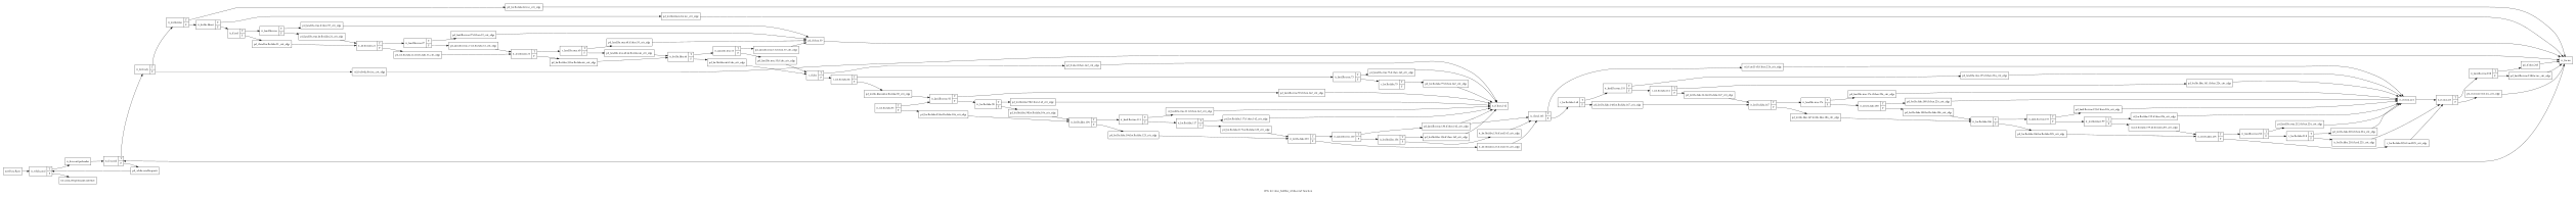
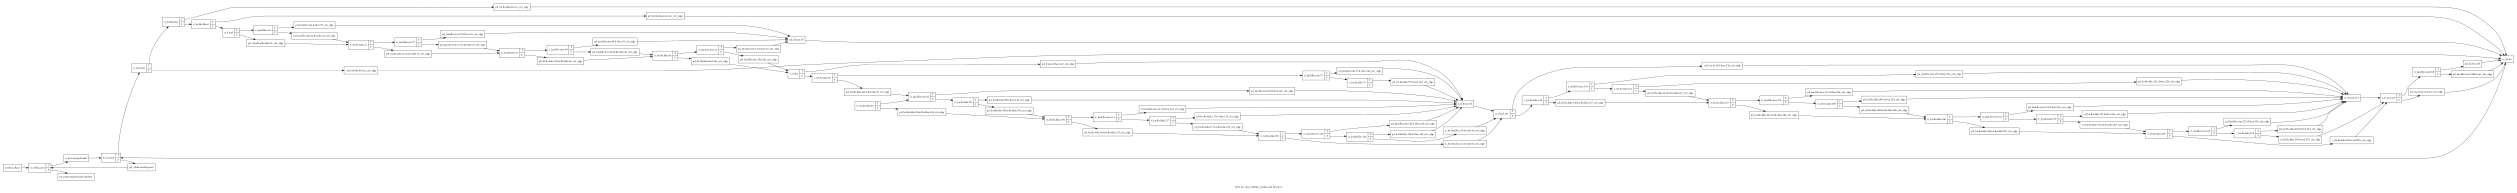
  digraph {
    fontname="EB Garamond"
    label="CFG for 'close_bubbles_while.cond' function"
    rankdir=LR
    node [fontname="EB Garamond" shape=record]
    edge [fontname="EB Garamond"]
    n1 [label="{newFuncRoot}"]
    n2 [label="{it_while.cond|{<s0>T|<s1>F}}"]
    n3 [label="{for.cond.248.preheader.exitStub}"]
    n4 [label="{it_for.cond.preheader}"]
    n5 [label="{it_for.cond|{<s0>T|<s1>F}}"]
    n6 [label="{it_for.body|{<s0>T|<s1>F}}"]
    n7 [label="{pd_while.cond.loopexit}"]
    n8 [label="{it_lor.lhs.false|{<s0>T|<s1>F}}"]
    n9 [label="{pd_for.body.for.inc_crit_edge}"]
    n10 [label="{pd_lor.lhs.false.for.inc_crit_edge}"]
    n11 [label="{it_lor.lhs.false.6|{<s0>T|<s1>F}}"]
    n12 [label="{it_for.inc}"]
    n13 [label="{pd_lor.lhs.false.6.for.inc_crit_edge}"]
    n14 [label="{it_if.end|{<s0>T|<s1>F}}"]
    n15 [label="{it_land.lhs.true|{<s0>T|<s1>F}}"]
    n16 [label="{pd_if.end.lor.lhs.false.21_crit_edge}"]
    n17 [label="{pd_land.lhs.true.if.then.59_crit_edge}"]
    n18 [label="{pd_land.lhs.true.lor.lhs.false.21_crit_edge}"]
    n19 [label="{it_lor.lhs.false.21|{<s0>T|<s1>F}}"]
    n20 [label="{pd_if.then.59}"]
    n21 [label="{it_land.lhs.true.27|{<s0>T|<s1>F}}"]
    n22 [label="{pd_lor.lhs.false.21.lor.lhs.false.33_crit_edge}"]
    n23 [label="{pd_land.lhs.true.27.if.then.59_crit_edge}"]
    n24 [label="{pd_land.lhs.true.27.lor.lhs.false.33_crit_edge}"]
    n25 [label="{it_lor.lhs.false.33|{<s0>T|<s1>F}}"]
    n26 [label="{it_land.lhs.true.40|{<s0>T|<s1>F}}"]
    n27 [label="{pd_lor.lhs.false.33.lor.lhs.false.46_crit_edge}"]
    n28 [label="{pd_land.lhs.true.40.if.then.59_crit_edge}"]
    n29 [label="{pd_land.lhs.true.40.lor.lhs.false.46_crit_edge}"]
    n30 [label="{it_lor.lhs.false.46|{<s0>T|<s1>F}}"]
    n31 [label="{it_land.lhs.true.53|{<s0>T|<s1>F}}"]
    n32 [label="{pd_lor.lhs.false.46.if.else_crit_edge}"]
    n33 [label="{pd_land.lhs.true.53.if.then.59_crit_edge}"]
    n34 [label="{pd_land.lhs.true.53.if.else_crit_edge}"]
    n35 [label="{it_if.else|{<s0>T|<s1>F}}"]
    n36 [label="{pd_if.else.if.then.142_crit_edge}"]
    n37 [label="{it_lor.lhs.false.66|{<s0>T|<s1>F}}"]
    n38 [label="{it_if.then.142}"]
    n39 [label="{it_land.lhs.true.73|{<s0>T|<s1>F}}"]
    n40 [label="{pd_lor.lhs.false.66.lor.lhs.false.85_crit_edge}"]
    n41 [label="{it_if.end.143|{<s0>T|<s1>F}}"]
    n42 [label="{pd_land.lhs.true.73.if.then.142_crit_edge}"]
    n43 [label="{it_lor.lhs.false.79|{<s0>T|<s1>F}}"]
    n44 [label="{it_land.lhs.true.92|{<s0>T|<s1>F}}"]
    n45 [label="{pd_lor.lhs.false.79.if.then.142_crit_edge}"]
    n46 [label="{it_lor.lhs.false.85|{<s0>T|<s1>F}}"]
    n47 [label="{pd_lor.lhs.false.85.lor.lhs.false.104_crit_edge}"]
    n48 [label="{pd_land.lhs.true.92.if.then.142_crit_edge}"]
    n49 [label="{it_lor.lhs.false.98|{<s0>T|<s1>F}}"]
    n50 [label="{it_lor.lhs.false.104|{<s0>T|<s1>F}}"]
    n51 [label="{pd_lor.lhs.false.98.if.then.142_crit_edge}"]
    n52 [label="{pd_lor.lhs.false.98.lor.lhs.false.104_crit_edge}"]
    n53 [label="{it_land.lhs.true.111|{<s0>T|<s1>F}}"]
    n54 [label="{pd_lor.lhs.false.104.lor.lhs.false.123_crit_edge}"]
    n55 [label="{pd_land.lhs.true.111.if.then.142_crit_edge}"]
    n56 [label="{it_lor.lhs.false.117|{<s0>T|<s1>F}}"]
    n57 [label="{it_lor.lhs.false.123|{<s0>T|<s1>F}}"]
    n58 [label="{pd_lor.lhs.false.117.if.then.142_crit_edge}"]
    n59 [label="{pd_lor.lhs.false.117.lor.lhs.false.123_crit_edge}"]
    n60 [label="{it_land.lhs.true.130|{<s0>T|<s1>F}}"]
    n61 [label="{it_lor.lhs.false.123.if.end.143_crit_edge}"]
    n62 [label="{pd_land.lhs.true.130.if.then.142_crit_edge}"]
    n63 [label="{it_lor.lhs.false.136|{<s0>T|<s1>F}}"]
    n64 [label="{pd_lor.lhs.false.136.if.then.142_crit_edge}"]
    n65 [label="{it_lor.lhs.false.136.if.end.143_crit_edge}"]
    n66 [label="{pd_if.end.143.if.then.224_crit_edge}"]
    n67 [label="{it_lor.lhs.false.148|{<s0>T|<s1>F}}"]
    n68 [label="{it_if.then.224}"]
    n69 [label="{it_land.lhs.true.155|{<s0>T|<s1>F}}"]
    n70 [label="{pd_lor.lhs.false.148.lor.lhs.false.167_crit_edge}"]
    n71 [label="{it_if.end.225|{<s0>T|<s1>F}}"]
    n72 [label="{pd_land.lhs.true.155.if.then.224_crit_edge}"]
    n73 [label="{it_lor.lhs.false.161|{<s0>T|<s1>F}}"]
    n74 [label="{it_lor.lhs.false.167|{<s0>T|<s1>F}}"]
    n75 [label="{pd_lor.lhs.false.161.if.then.224_crit_edge}"]
    n76 [label="{pd_lor.lhs.false.161.lor.lhs.false.167_crit_edge}"]
    n77 [label="{it_land.lhs.true.174|{<s0>T|<s1>F}}"]
    n78 [label="{pd_lor.lhs.false.167.lor.lhs.false.186_crit_edge}"]
    n79 [label="{pd_land.lhs.true.174.if.then.224_crit_edge}"]
    n80 [label="{it_lor.lhs.false.180|{<s0>T|<s1>F}}"]
    n81 [label="{it_lor.lhs.false.186|{<s0>T|<s1>F}}"]
    n82 [label="{pd_lor.lhs.false.180.if.then.224_crit_edge}"]
    n83 [label="{pd_lor.lhs.false.180.lor.lhs.false.186_crit_edge}"]
    n84 [label="{it_land.lhs.true.193|{<s0>T|<s1>F}}"]
    n85 [label="{pd_lor.lhs.false.186.lor.lhs.false.205_crit_edge}"]
    n86 [label="{pd_land.lhs.true.193.if.then.224_crit_edge}"]
    n87 [label="{it_lor.lhs.false.199|{<s0>T|<s1>F}}"]
    n88 [label="{it_lor.lhs.false.205|{<s0>T|<s1>F}}"]
    n89 [label="{pd_lor.lhs.false.199.if.then.224_crit_edge}"]
    n90 [label="{pd_lor.lhs.false.199.lor.lhs.false.205_crit_edge}"]
    n91 [label="{it_land.lhs.true.212|{<s0>T|<s1>F}}"]
    n92 [label="{it_lor.lhs.false.205.if.end.225_crit_edge}"]
    n93 [label="{pd_land.lhs.true.212.if.then.224_crit_edge}"]
    n94 [label="{it_lor.lhs.false.218|{<s0>T|<s1>F}}"]
    n95 [label="{pd_lor.lhs.false.218.if.then.224_crit_edge}"]
    n96 [label="{it_lor.lhs.false.218.if.end.225_crit_edge}"]
    n97 [label="{it_land.lhs.true.238|{<s0>T|<s1>F}}"]
    n98 [label="{pd_if.end.225.for.inc_crit_edge}"]
    n99 [label="{pd_if.then.243}"]
    n100 [label="{pd_land.lhs.true.238.for.inc_crit_edge}"]
    n1 -> n2
    n2 -> n3 [tailport=s1]
    n2 -> n4 [tailport=s0]
    n4 -> n5
    n5 -> n6 [tailport=s0]
    n5 -> n7 [tailport=s1]
    n6 -> n8 [tailport=s0]
    n6 -> n9 [tailport=s1]
    n7 -> n2
    n8 -> n10 [tailport=s0]
    n8 -> n11 [tailport=s1]
    n9 -> n12
    n10 -> n12
    n11 -> n13 [tailport=s0]
    n11 -> n14 [tailport=s1]
    n12 -> n5
    n13 -> n12
    n14 -> n15 [tailport=s0]
    n14 -> n16 [tailport=s1]
    n15 -> n17 [tailport=s0]
    n15 -> n18 [tailport=s1]
    n16 -> n19
    n17 -> n20
    n18 -> n19
    n19 -> n21 [tailport=s0]
    n19 -> n22 [tailport=s1]
    n20 -> n12
    n21 -> n23 [tailport=s0]
    n21 -> n24 [tailport=s1]
    n22 -> n25
    n23 -> n20
    n24 -> n25
    n25 -> n26 [tailport=s0]
    n25 -> n27 [tailport=s1]
    n26 -> n28 [tailport=s0]
    n26 -> n29 [tailport=s1]
    n27 -> n30
    n28 -> n20
    n29 -> n30
    n30 -> n31 [tailport=s0]
    n30 -> n32 [tailport=s1]
    n31 -> n33 [tailport=s0]
    n31 -> n34 [tailport=s1]
    n32 -> n35
    n33 -> n20
    n34 -> n35
    n35 -> n36 [tailport=s0]
    n35 -> n37 [tailport=s1]
    n36 -> n38
    n37 -> n39 [tailport=s0]
    n37 -> n40 [tailport=s1]
-   n62 -> n41
+   n38 -> n41
    n39 -> n42 [tailport=s0]
    n39 -> n43 [tailport=s1]
    n40 -> n44
    n41 -> n66 [tailport=s0]
    n41 -> n67 [tailport=s1]
    n42 -> n38
    n43 -> n45 [tailport=s0]
    n44 -> n48 [tailport=s0]
    n44 -> n49 [tailport=s1]
    n45 -> n38
    n46 -> n44 [tailport=s0]
    n46 -> n47 [tailport=s1]
    n47 -> n50
    n48 -> n38
    n49 -> n51 [tailport=s0]
    n49 -> n52 [tailport=s1]
    n50 -> n53 [tailport=s0]
    n50 -> n54 [tailport=s1]
    n51 -> n38
    n52 -> n50
    n53 -> n55 [tailport=s0]
    n53 -> n56 [tailport=s1]
    n54 -> n57
    n55 -> n38
    n56 -> n58 [tailport=s0]
    n56 -> n59 [tailport=s1]
    n57 -> n60 [tailport=s0]
    n57 -> n61 [tailport=s1]
    n58 -> n38
    n59 -> n57
    n60 -> n62 [tailport=s0]
    n60 -> n63 [tailport=s1]
    n61 -> n41
    n62 -> n38
    n63 -> n64 [tailport=s0]
    n63 -> n65 [tailport=s1]
    n64 -> n38
    n65 -> n41
    n66 -> n68
    n67 -> n69 [tailport=s0]
    n67 -> n70 [tailport=s1]
    n68 -> n71
    n69 -> n72 [tailport=s0]
    n69 -> n73 [tailport=s1]
    n70 -> n74
    n71 -> n97 [tailport=s0]
    n71 -> n98 [tailport=s1]
    n72 -> n68
    n73 -> n75 [tailport=s0]
    n73 -> n76 [tailport=s1]
    n74 -> n77 [tailport=s0]
    n74 -> n78 [tailport=s1]
    n75 -> n68
    n76 -> n74
    n77 -> n79 [tailport=s0]
    n77 -> n80 [tailport=s1]
    n78 -> n81
    n79 -> n68
    n80 -> n82 [tailport=s0]
    n80 -> n83 [tailport=s1]
    n81 -> n84 [tailport=s0]
    n81 -> n85 [tailport=s1]
    n82 -> n68
    n83 -> n81
    n84 -> n86 [tailport=s0]
    n84 -> n87 [tailport=s1]
    n85 -> n88
    n86 -> n68
    n87 -> n89 [tailport=s0]
    n87 -> n90 [tailport=s1]
    n88 -> n91 [tailport=s0]
    n88 -> n92 [tailport=s1]
    n89 -> n68
    n90 -> n88
    n91 -> n93 [tailport=s0]
    n91 -> n94 [tailport=s1]
    n92 -> n71
    n93 -> n68
    n94 -> n95 [tailport=s0]
    n94 -> n96 [tailport=s1]
    n95 -> n68
    n96 -> n71
    n97 -> n99 [tailport=s0]
    n97 -> n100 [tailport=s1]
    n98 -> n12
    n99 -> n12
    n100 -> n12
  }
